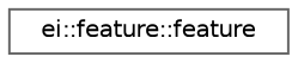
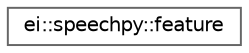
  digraph {
    rankdir=LR
-   n1 [color=grey40 fillcolor=white fontname=Helvetica fontsize=10 height=0.2 label="ei::feature::feature" shape=box style=filled width=0.4]
+   n1 [color=grey40 fillcolor=white fontname=Helvetica fontsize=10 height=0.2 label="ei::speechpy::feature" shape=box style=filled width=0.4]
  }
